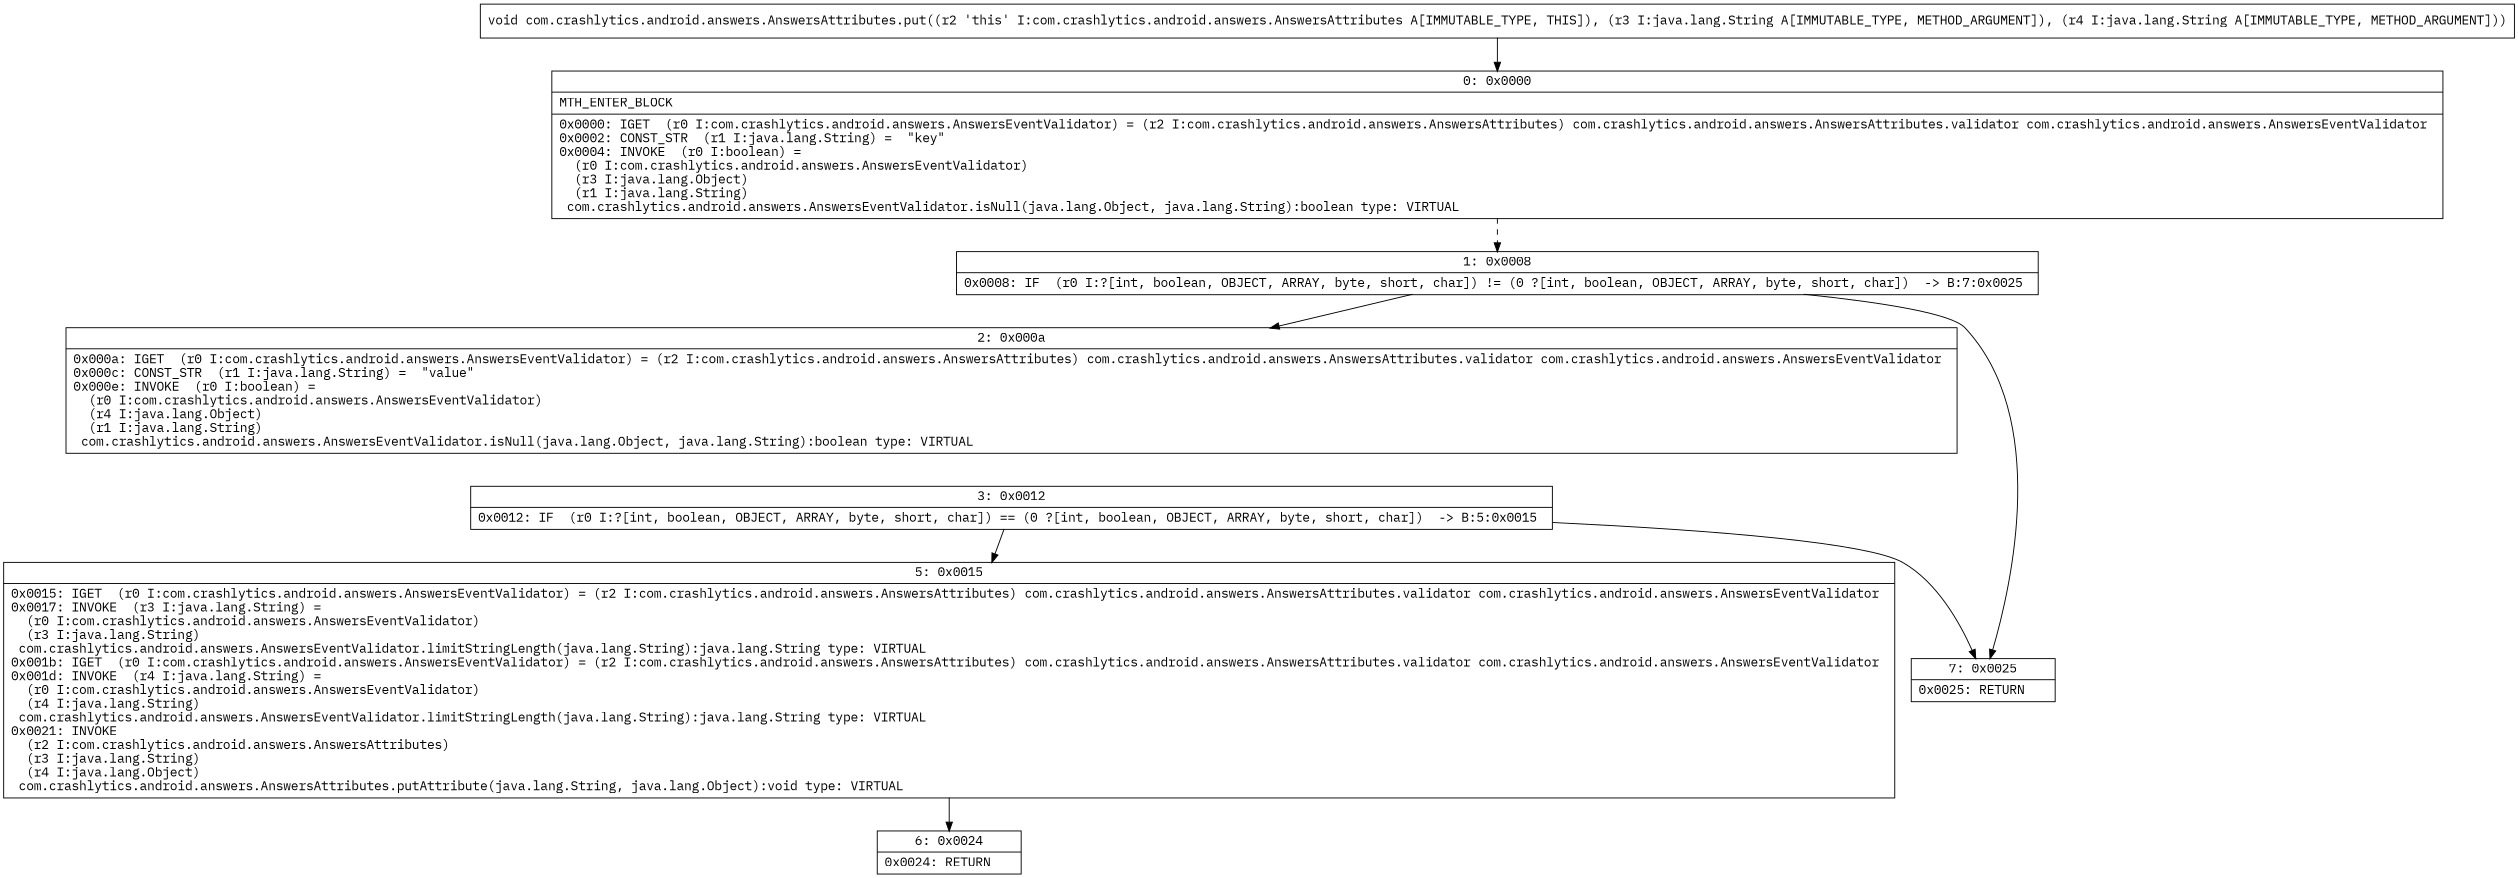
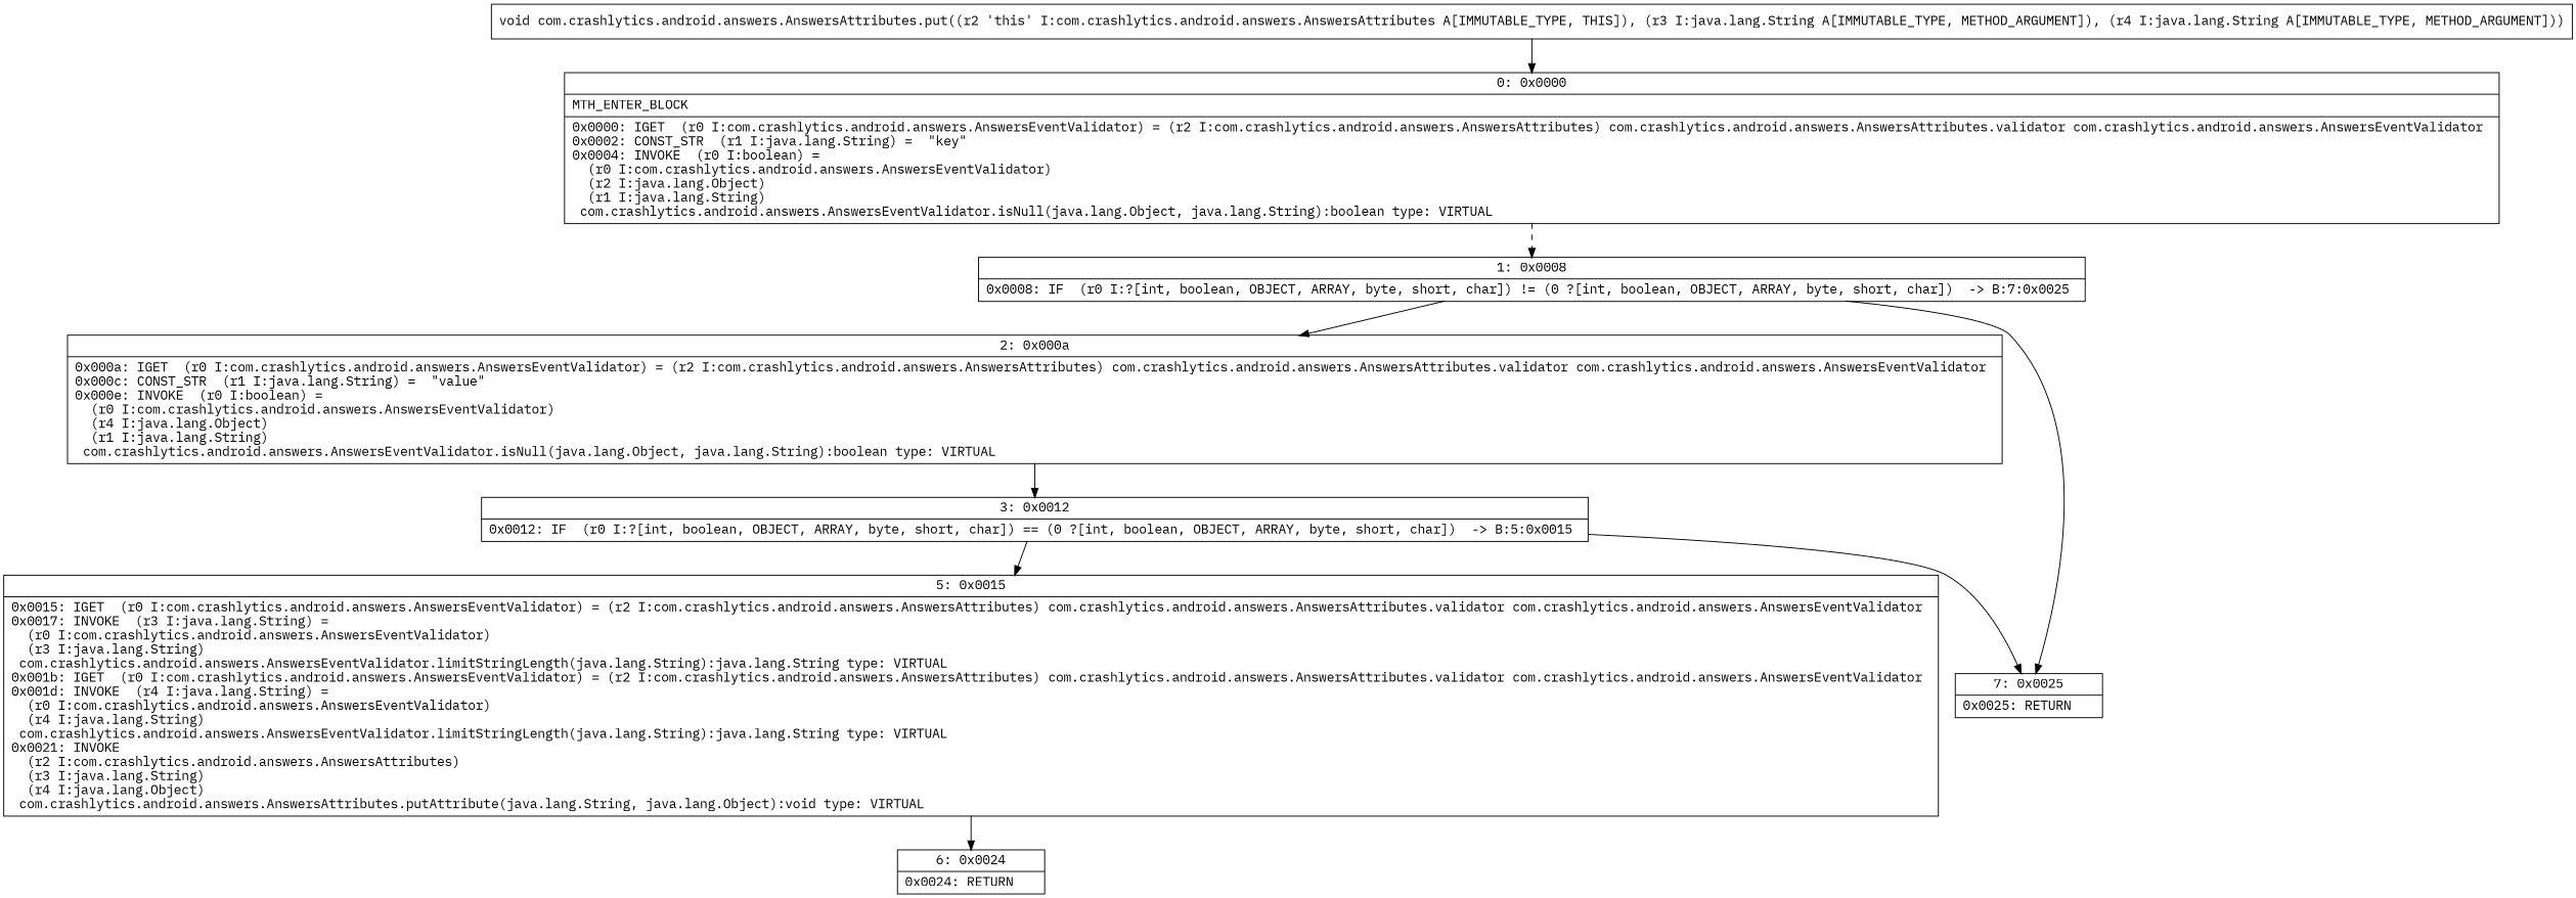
  digraph {
    fontname="IBM Plex Mono"
    node [fontname="IBM Plex Mono" shape=record]
    edge [fontname="IBM Plex Mono"]
-   n1 [label="{0\:\ 0x0000|MTH_ENTER_BLOCK\l|0x0000: IGET  (r0 I:com.crashlytics.android.answers.AnswersEventValidator) = (r2 I:com.crashlytics.android.answers.AnswersAttributes) com.crashlytics.android.answers.AnswersAttributes.validator com.crashlytics.android.answers.AnswersEventValidator \l0x0002: CONST_STR  (r1 I:java.lang.String) =  \"key\" \l0x0004: INVOKE  (r0 I:boolean) = \l  (r0 I:com.crashlytics.android.answers.AnswersEventValidator)\l  (r3 I:java.lang.Object)\l  (r1 I:java.lang.String)\l com.crashlytics.android.answers.AnswersEventValidator.isNull(java.lang.Object, java.lang.String):boolean type: VIRTUAL \l}"]
+   n1 [label="{0\:\ 0x0000|MTH_ENTER_BLOCK\l|0x0000: IGET  (r0 I:com.crashlytics.android.answers.AnswersEventValidator) = (r2 I:com.crashlytics.android.answers.AnswersAttributes) com.crashlytics.android.answers.AnswersAttributes.validator com.crashlytics.android.answers.AnswersEventValidator \l0x0002: CONST_STR  (r1 I:java.lang.String) =  \"key\" \l0x0004: INVOKE  (r0 I:boolean) = \l  (r0 I:com.crashlytics.android.answers.AnswersEventValidator)\l  (r2 I:java.lang.Object)\l  (r1 I:java.lang.String)\l com.crashlytics.android.answers.AnswersEventValidator.isNull(java.lang.Object, java.lang.String):boolean type: VIRTUAL \l}"]
    n2 [label="{1\:\ 0x0008|0x0008: IF  (r0 I:?[int, boolean, OBJECT, ARRAY, byte, short, char]) != (0 ?[int, boolean, OBJECT, ARRAY, byte, short, char])  \-\> B:7:0x0025 \l}"]
    n3 [label="{2\:\ 0x000a|0x000a: IGET  (r0 I:com.crashlytics.android.answers.AnswersEventValidator) = (r2 I:com.crashlytics.android.answers.AnswersAttributes) com.crashlytics.android.answers.AnswersAttributes.validator com.crashlytics.android.answers.AnswersEventValidator \l0x000c: CONST_STR  (r1 I:java.lang.String) =  \"value\" \l0x000e: INVOKE  (r0 I:boolean) = \l  (r0 I:com.crashlytics.android.answers.AnswersEventValidator)\l  (r4 I:java.lang.Object)\l  (r1 I:java.lang.String)\l com.crashlytics.android.answers.AnswersEventValidator.isNull(java.lang.Object, java.lang.String):boolean type: VIRTUAL \l}"]
    n4 [label="{7\:\ 0x0025|0x0025: RETURN   \l}"]
    n5 [label="{3\:\ 0x0012|0x0012: IF  (r0 I:?[int, boolean, OBJECT, ARRAY, byte, short, char]) == (0 ?[int, boolean, OBJECT, ARRAY, byte, short, char])  \-\> B:5:0x0015 \l}"]
    n6 [label="{5\:\ 0x0015|0x0015: IGET  (r0 I:com.crashlytics.android.answers.AnswersEventValidator) = (r2 I:com.crashlytics.android.answers.AnswersAttributes) com.crashlytics.android.answers.AnswersAttributes.validator com.crashlytics.android.answers.AnswersEventValidator \l0x0017: INVOKE  (r3 I:java.lang.String) = \l  (r0 I:com.crashlytics.android.answers.AnswersEventValidator)\l  (r3 I:java.lang.String)\l com.crashlytics.android.answers.AnswersEventValidator.limitStringLength(java.lang.String):java.lang.String type: VIRTUAL \l0x001b: IGET  (r0 I:com.crashlytics.android.answers.AnswersEventValidator) = (r2 I:com.crashlytics.android.answers.AnswersAttributes) com.crashlytics.android.answers.AnswersAttributes.validator com.crashlytics.android.answers.AnswersEventValidator \l0x001d: INVOKE  (r4 I:java.lang.String) = \l  (r0 I:com.crashlytics.android.answers.AnswersEventValidator)\l  (r4 I:java.lang.String)\l com.crashlytics.android.answers.AnswersEventValidator.limitStringLength(java.lang.String):java.lang.String type: VIRTUAL \l0x0021: INVOKE  \l  (r2 I:com.crashlytics.android.answers.AnswersAttributes)\l  (r3 I:java.lang.String)\l  (r4 I:java.lang.Object)\l com.crashlytics.android.answers.AnswersAttributes.putAttribute(java.lang.String, java.lang.Object):void type: VIRTUAL \l}"]
    n7 [label="{6\:\ 0x0024|0x0024: RETURN   \l}"]
    n8 [label="{void com.crashlytics.android.answers.AnswersAttributes.put((r2 'this' I:com.crashlytics.android.answers.AnswersAttributes A[IMMUTABLE_TYPE, THIS]), (r3 I:java.lang.String A[IMMUTABLE_TYPE, METHOD_ARGUMENT]), (r4 I:java.lang.String A[IMMUTABLE_TYPE, METHOD_ARGUMENT])) }"]
    n1 -> n2 [style=dashed]
    n2 -> n3 [style=solid]
    n2 -> n4
+   n3 -> n5
    n5 -> n4 [style=solid]
    n5 -> n6
    n6 -> n7
    n8 -> n1
  }
